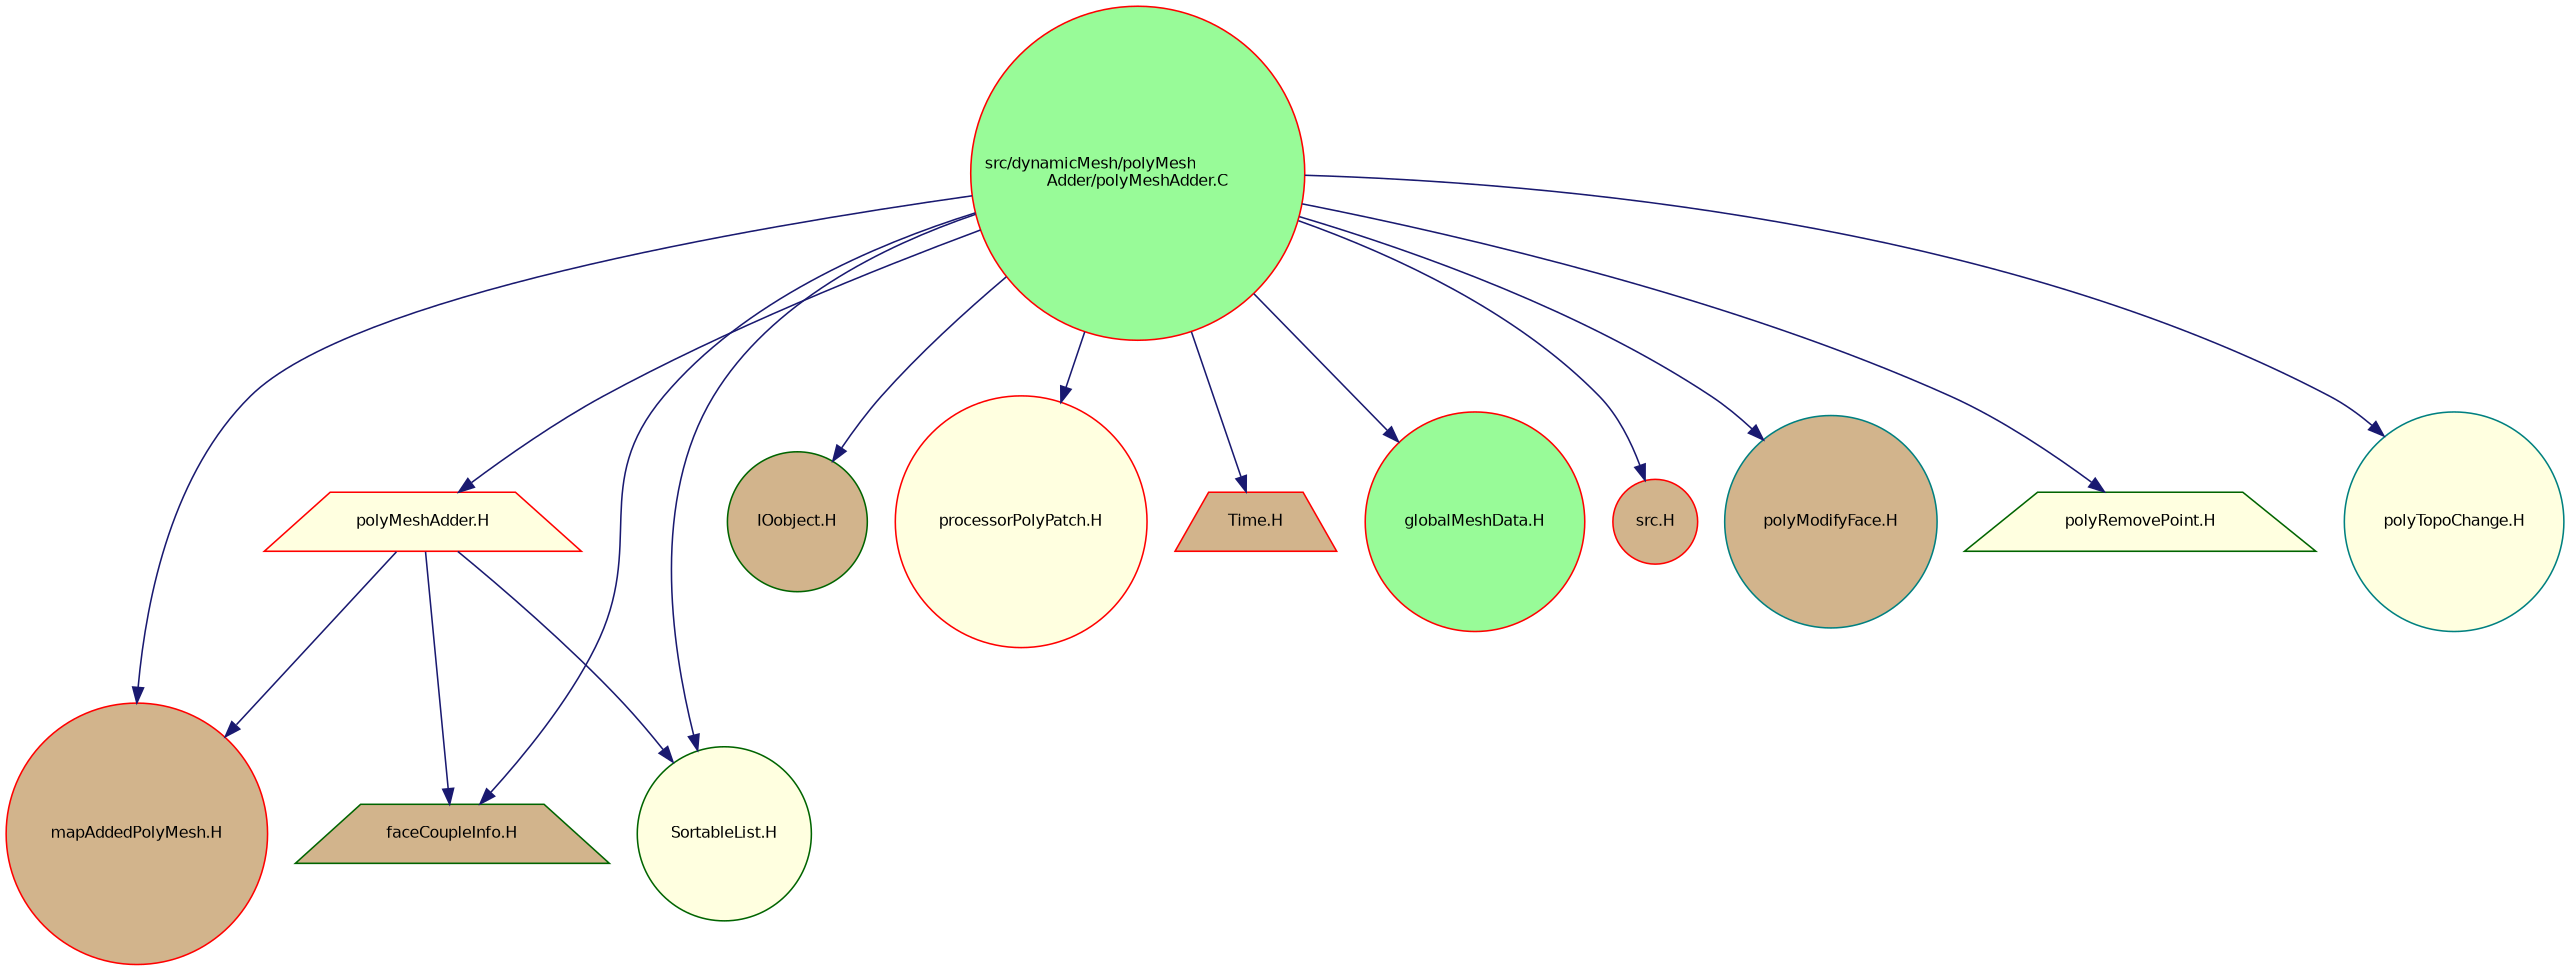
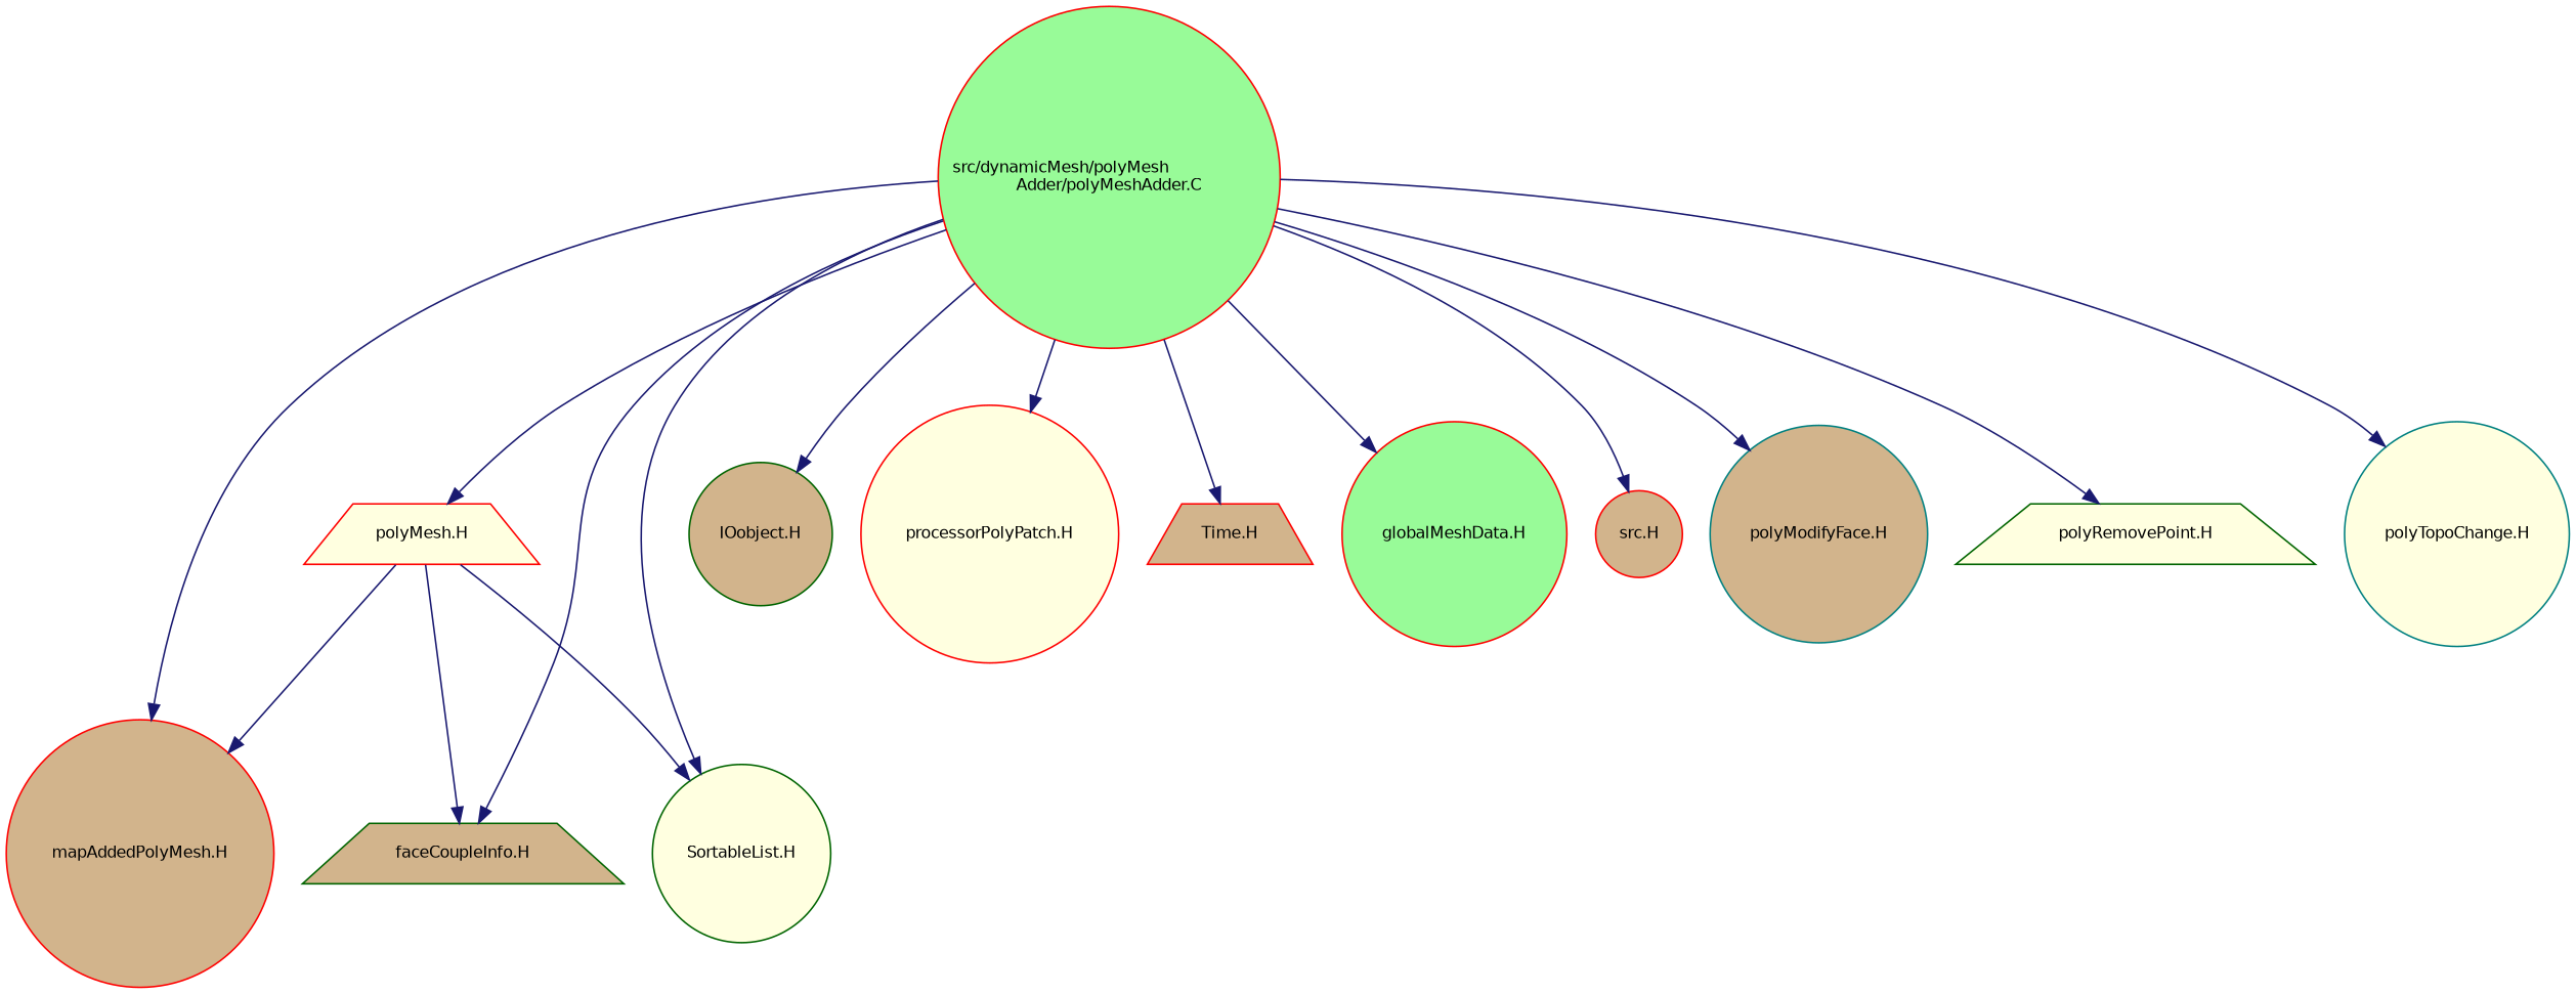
  digraph {
    node [color=red fillcolor=tan fontname=Helvetica fontsize=10 shape=circle style=filled]
    edge [color=midnightblue fontname=Helvetica fontsize=10 labelfontname=Helvetica labelfontsize=10 style=solid]
    n1 [fillcolor=palegreen fontcolor=black height=0.2 label="src/dynamicMesh/polyMesh\lAdder/polyMeshAdder.C" width=0.4]
-   n2 [fillcolor=lightyellow height=0.2 label="polyMeshAdder.H" shape=trapezium width=0.4]
+   n2 [fillcolor=lightyellow height=0.2 label="polyMesh.H" shape=trapezium width=0.4]
    n3 [height=0.2 label="mapAddedPolyMesh.H" width=0.4]
    n4 [color=darkgreen height=0.2 label="faceCoupleInfo.H" shape=trapezium width=0.4]
    n5 [color=darkgreen fillcolor=lightyellow height=0.2 label="SortableList.H" width=0.4]
    n6 [color=darkgreen height=0.2 label="IOobject.H" width=0.4]
    n7 [fillcolor=lightyellow height=0.2 label="processorPolyPatch.H" width=0.4]
    n8 [height=0.2 label="Time.H" shape=trapezium width=0.4]
    n9 [fillcolor=palegreen height=0.2 label="globalMeshData.H" width=0.4]
    n10 [height=0.2 label="src.H" width=0.4]
    n11 [color=teal height=0.2 label="polyModifyFace.H" width=0.4]
    n12 [color=darkgreen fillcolor=lightyellow height=0.2 label="polyRemovePoint.H" shape=trapezium width=0.4]
    n13 [color=teal fillcolor=lightyellow height=0.2 label="polyTopoChange.H" width=0.4]
    n1 -> n2
    n1 -> n3
    n1 -> n4
    n1 -> n5
    n1 -> n6
    n1 -> n7
    n1 -> n8
    n1 -> n9
    n1 -> n10
    n1 -> n11
    n1 -> n12
    n1 -> n13
    n2 -> n3
    n2 -> n4
    n2 -> n5
  }
